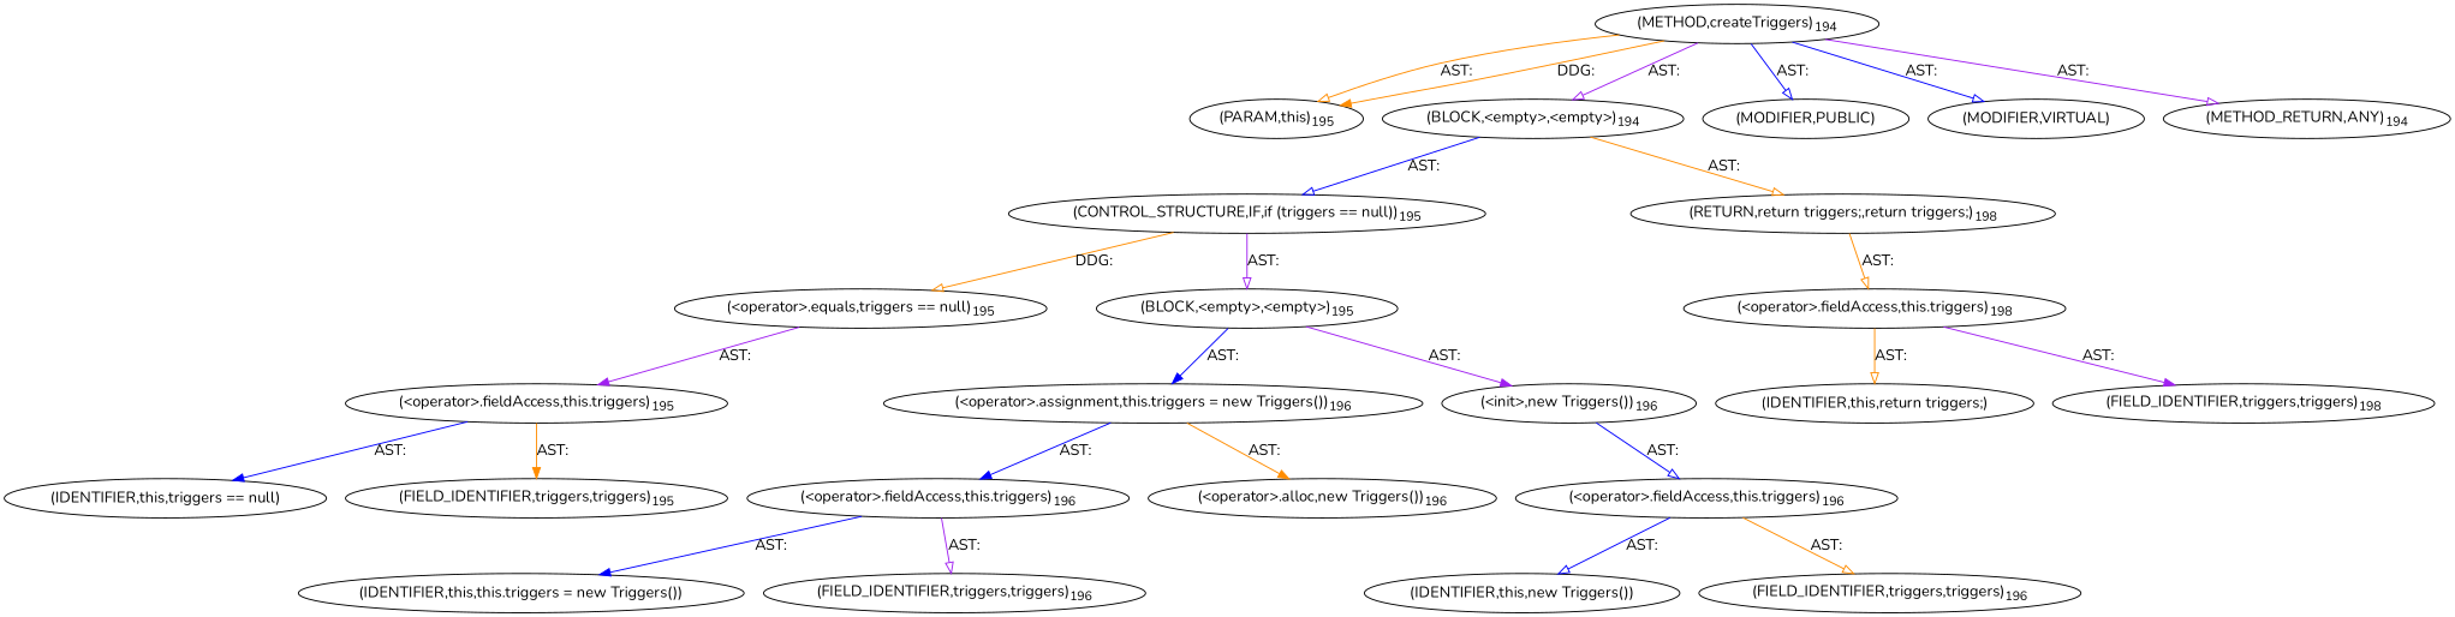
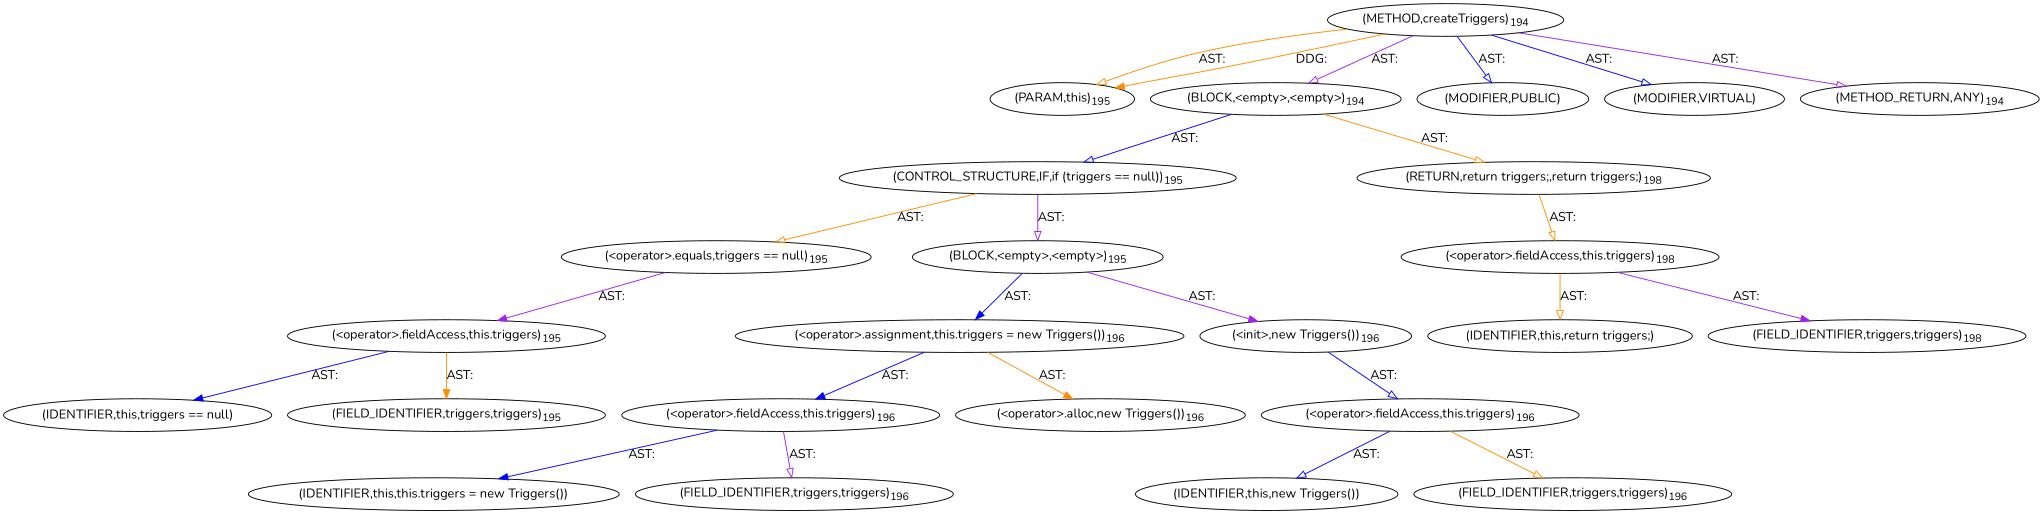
  digraph {
    fontname=Nunito
    node [fontname=Nunito]
    edge [arrowhead=onormal color=darkorange fontname=Nunito]
    n1 [label=<(METHOD,createTriggers)<SUB>194</SUB>>]
    n2 [label=<(PARAM,this)<SUB>195</SUB>>]
    n3 [label=<(BLOCK,&lt;empty&gt;,&lt;empty&gt;)<SUB>194</SUB>>]
    n4 [label=<(MODIFIER,PUBLIC)>]
    n5 [label=<(MODIFIER,VIRTUAL)>]
    n6 [label=<(METHOD_RETURN,ANY)<SUB>194</SUB>>]
    n7 [label=<(CONTROL_STRUCTURE,IF,if (triggers == null))<SUB>195</SUB>>]
    n8 [label=<(RETURN,return triggers;,return triggers;)<SUB>198</SUB>>]
    n9 [label=<(&lt;operator&gt;.equals,triggers == null)<SUB>195</SUB>>]
    n10 [label=<(BLOCK,&lt;empty&gt;,&lt;empty&gt;)<SUB>195</SUB>>]
    n11 [label=<(&lt;operator&gt;.fieldAccess,this.triggers)<SUB>198</SUB>>]
    n12 [label=<(&lt;operator&gt;.fieldAccess,this.triggers)<SUB>195</SUB>>]
    n13 [label=<(&lt;operator&gt;.assignment,this.triggers = new Triggers())<SUB>196</SUB>>]
    n14 [label=<(&lt;init&gt;,new Triggers())<SUB>196</SUB>>]
    n15 [label=<(IDENTIFIER,this,triggers == null)>]
    n16 [label=<(FIELD_IDENTIFIER,triggers,triggers)<SUB>195</SUB>>]
    n17 [label=<(&lt;operator&gt;.fieldAccess,this.triggers)<SUB>196</SUB>>]
    n18 [label=<(&lt;operator&gt;.alloc,new Triggers())<SUB>196</SUB>>]
    n19 [label=<(&lt;operator&gt;.fieldAccess,this.triggers)<SUB>196</SUB>>]
    n20 [label=<(IDENTIFIER,this,this.triggers = new Triggers())>]
    n21 [label=<(FIELD_IDENTIFIER,triggers,triggers)<SUB>196</SUB>>]
    n22 [label=<(IDENTIFIER,this,new Triggers())>]
    n23 [label=<(FIELD_IDENTIFIER,triggers,triggers)<SUB>196</SUB>>]
    n24 [label=<(IDENTIFIER,this,return triggers;)>]
    n25 [label=<(FIELD_IDENTIFIER,triggers,triggers)<SUB>198</SUB>>]
    n1 -> n2 [label="AST: "]
    n1 -> n2 [arrowhead=normal label="DDG: "]
    n1 -> n3 [color=purple label="AST: "]
    n1 -> n4 [color=blue label="AST: "]
    n1 -> n5 [color=blue label="AST: "]
    n1 -> n6 [color=purple label="AST: "]
    n3 -> n7 [color=blue label="AST: "]
    n3 -> n8 [label="AST: "]
-   n7 -> n9 [label="DDG: "]
+   n7 -> n9 [label="AST: "]
    n7 -> n10 [color=purple label="AST: "]
    n8 -> n11 [label="AST: "]
    n9 -> n12 [arrowhead=normal color=purple label="AST: "]
    n10 -> n13 [arrowhead=normal color=blue label="AST: "]
    n10 -> n14 [arrowhead=normal color=purple label="AST: "]
    n11 -> n24 [label="AST: "]
    n11 -> n25 [arrowhead=normal color=purple label="AST: "]
    n12 -> n15 [arrowhead=normal color=blue label="AST: "]
    n12 -> n16 [arrowhead=normal label="AST: "]
    n13 -> n17 [arrowhead=normal color=blue label="AST: "]
    n13 -> n18 [arrowhead=normal label="AST: "]
    n14 -> n19 [color=blue label="AST: "]
    n17 -> n20 [arrowhead=normal color=blue label="AST: "]
    n17 -> n21 [color=purple label="AST: "]
    n19 -> n22 [color=blue label="AST: "]
    n19 -> n23 [label="AST: "]
  }
